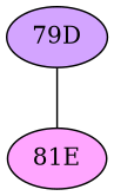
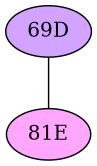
  graph {
    node [style=radial]
-   "79D" [fillcolor="#D3A4FF"]
+   "79D" [fillcolor="#D3A4FF" label="69D"]
    "81E" [fillcolor="#FFA6FF"]
    "79D" -- "81E" [penwidth=1]
  }
